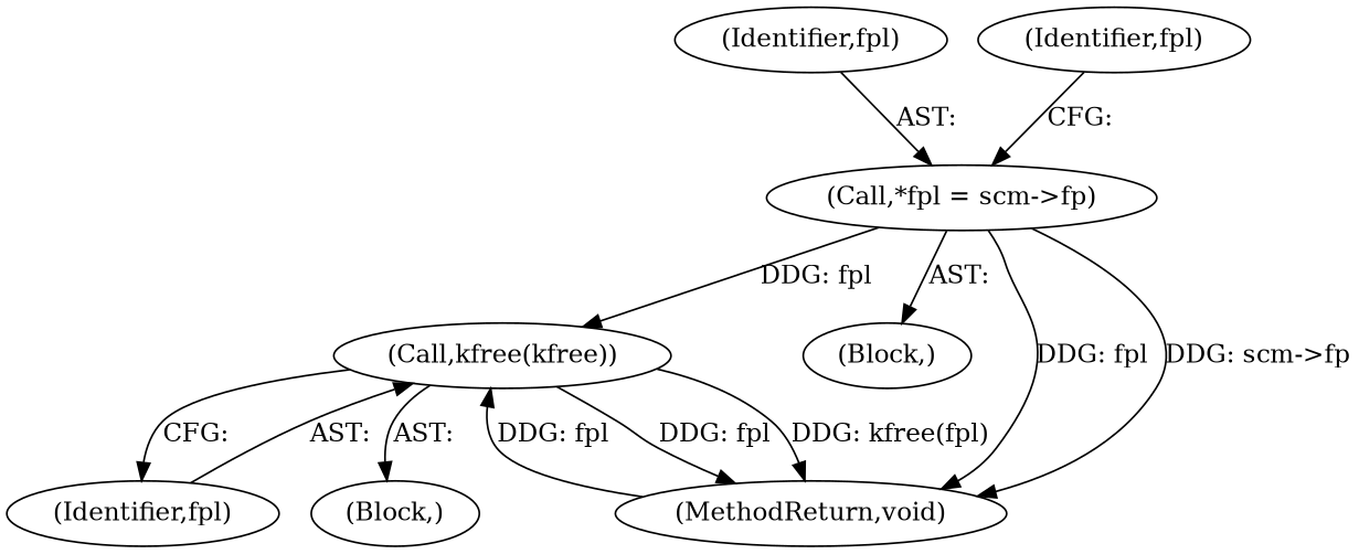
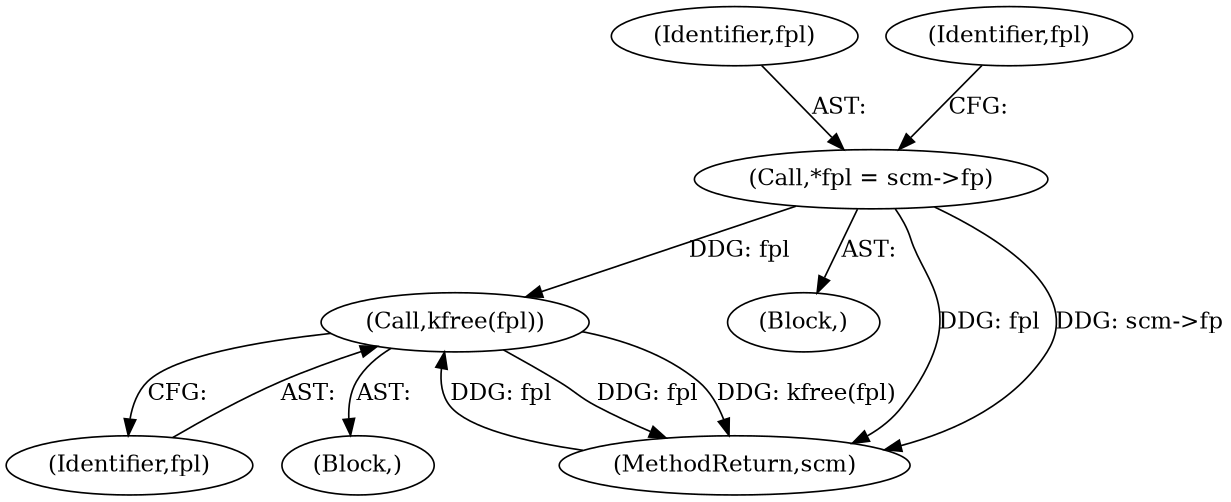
  digraph {
    n1 [label="(Call,*fpl = scm->fp)"]
-   n2 [label="(Call,kfree(kfree))"]
+   n2 [label="(Call,kfree(fpl))"]
    n3 [label="(Block,)"]
-   n4 [label="(MethodReturn,void)"]
+   n4 [label="(MethodReturn,scm)"]
    n5 [label="(Identifier,fpl)"]
    n6 [label="(Block,)"]
    n7 [label="(Identifier,fpl)"]
    n8 [label="(Identifier,fpl)"]
    n1 -> n2 [label="DDG: fpl"]
    n1 -> n3 [label="AST: "]
    n1 -> n4 [label="DDG: fpl"]
    n1 -> n4 [label="DDG: scm->fp"]
    n2 -> n4 [label="DDG: fpl"]
    n2 -> n4 [label="DDG: kfree(fpl)"]
    n2 -> n5 [label="CFG: "]
    n2 -> n6 [label="AST: "]
    n4 -> n2 [label="DDG: fpl"]
    n5 -> n2 [label="AST: "]
    n7 -> n1 [label="AST: "]
    n8 -> n1 [label="CFG: "]
  }
